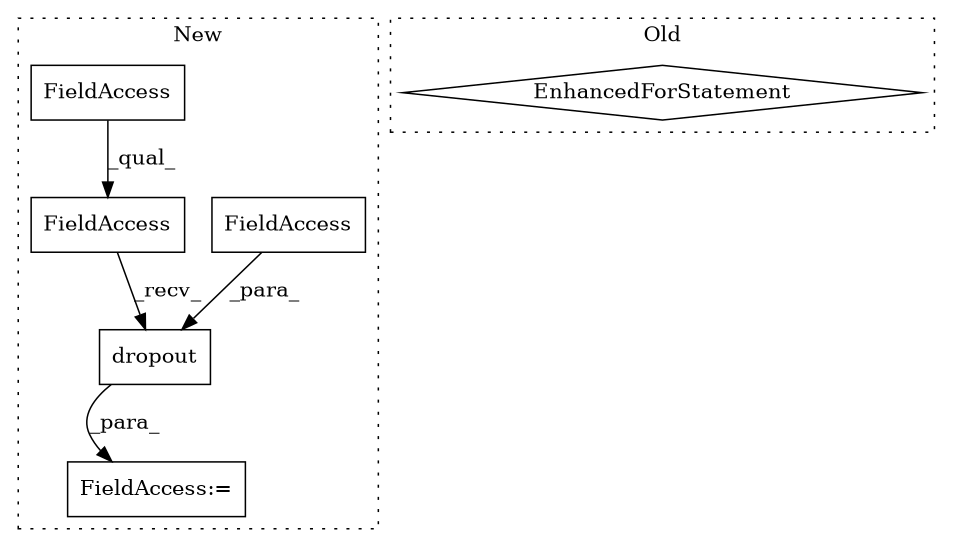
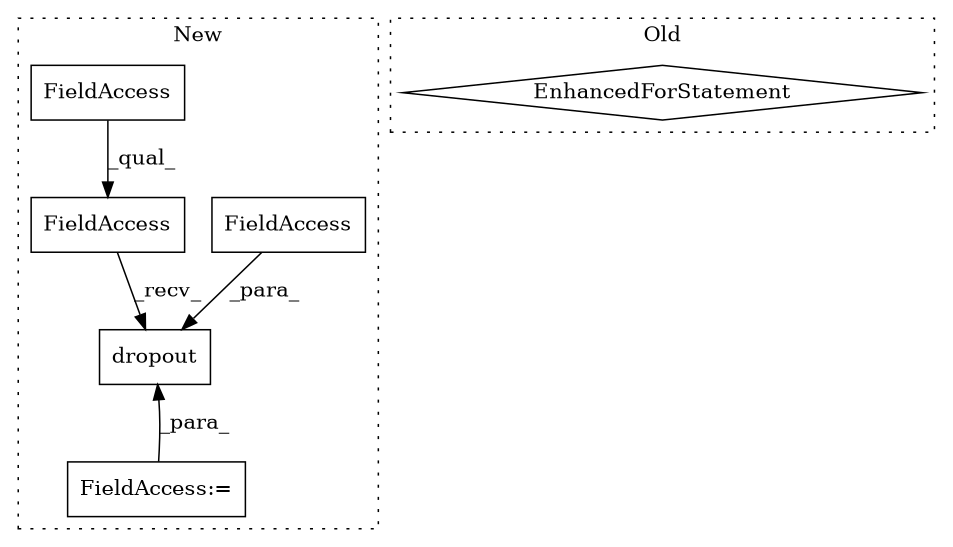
  digraph {
    node [a=22 s=3812 shape=box]
    n1 [a=32 l="8,1" label=dropout s="3832,3868"]
    n2 [a=7 l=1 label="FieldAccess:=" s=4553]
    n3 [l=12 label=FieldAccess s=3842]
    n4 [l=19 label=FieldAccess]
    n5 [l=8 label=FieldAccess]
    n6 [a=70 l="78,2" label=EnhancedForStatement s="4569,4691" shape=diamond]
    subgraph cluster_1 {
      label=New
      style=dotted
      n1
      n2
      n3
      n4
      n5
    }
    subgraph cluster_2 {
      label=Old
      style=dotted
      n6
    }
-   n1 -> n2 [label=_para_]
+   n2 -> n1 [label=_para_]
    n3 -> n1 [label=_para_]
    n4 -> n1 [label=_recv_]
    n5 -> n4 [label=_qual_]
  }
